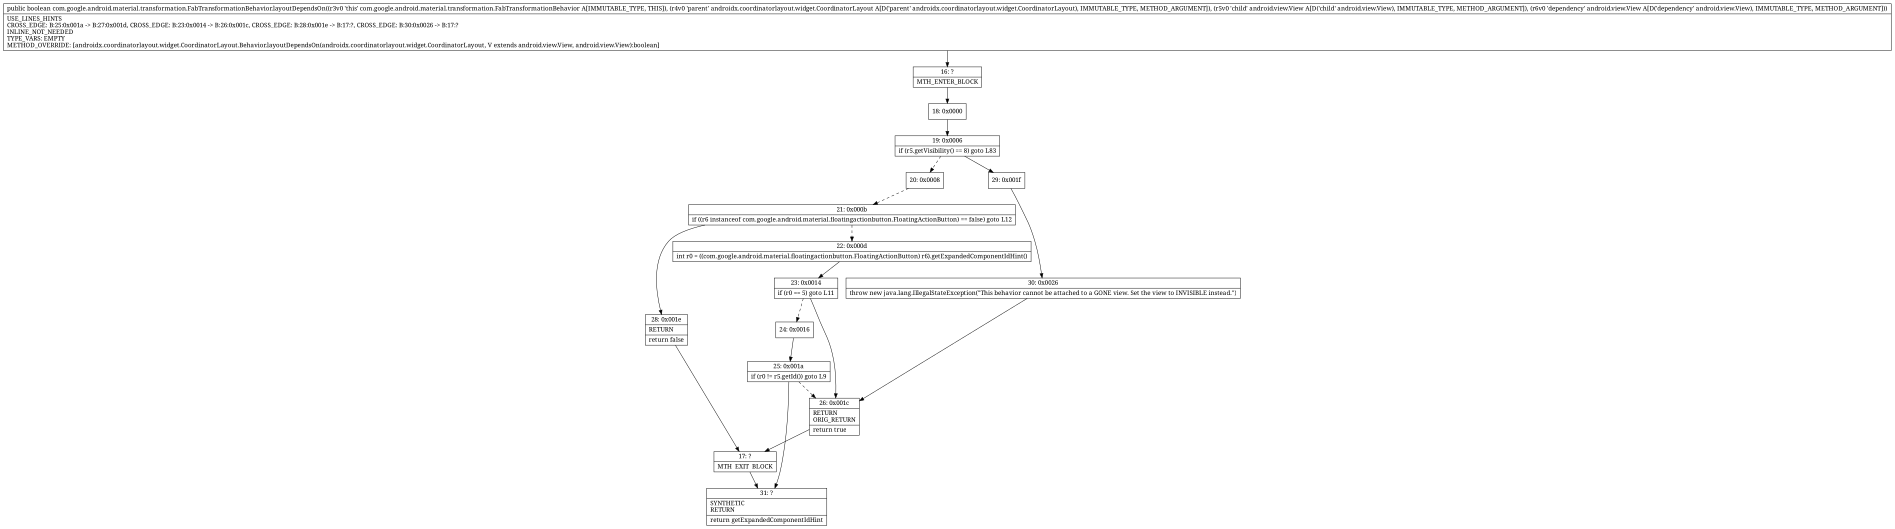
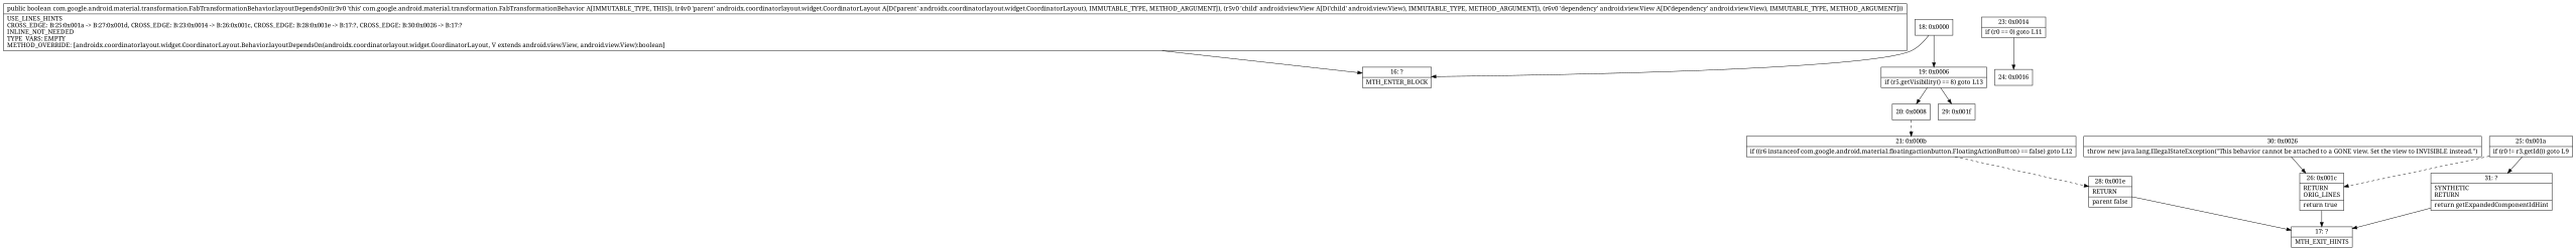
  digraph {
    fontname="Noto Serif"
    node [fontname="Noto Serif" shape=record]
    edge [fontname="Noto Serif"]
    n1 [label="{16\:\ ?|MTH_ENTER_BLOCK\l}"]
    n2 [label="{18\:\ 0x0000}"]
-   n3 [label="{19\:\ 0x0006|if (r5.getVisibility() == 8) goto L83\l}"]
+   n3 [label="{19\:\ 0x0006|if (r5.getVisibility() == 8) goto L13\l}"]
    n4 [label="{20\:\ 0x0008}"]
    n5 [label="{29\:\ 0x001f}"]
    n6 [label="{21\:\ 0x000b|if ((r6 instanceof com.google.android.material.floatingactionbutton.FloatingActionButton) == false) goto L12\l}"]
    n7 [label="{30\:\ 0x0026|throw new java.lang.IllegalStateException(\"This behavior cannot be attached to a GONE view. Set the view to INVISIBLE instead.\")\l}"]
-   n8 [label="{22\:\ 0x000d|int r0 = ((com.google.android.material.floatingactionbutton.FloatingActionButton) r6).getExpandedComponentIdHint()\l}"]
-   n9 [label="{28\:\ 0x001e|RETURN\l|return false\l}"]
-   n10 [label="{23\:\ 0x0014|if (r0 == 5) goto L11\l}"]
-   n11 [label="{17\:\ ?|MTH_EXIT_BLOCK\l}"]
+   n9 [label="{28\:\ 0x001e|RETURN\l|parent false\l}"]
+   n10 [label="{23\:\ 0x0014|if (r0 == 0) goto L11\l}"]
+   n11 [label="{17\:\ ?|MTH_EXIT_HINTS\l}"]
    n12 [label="{24\:\ 0x0016}"]
-   n13 [label="{26\:\ 0x001c|RETURN\lORIG_RETURN\l|return true\l}"]
-   n14 [label="{25\:\ 0x001a|if (r0 != r5.getId()) goto L9\l}"]
+   n13 [label="{26\:\ 0x001c|RETURN\lORIG_LINES\l|return true\l}"]
+   n14 [label="{25\:\ 0x001a|if (r0 != r3.getId()) goto L9\l}"]
    n15 [label="{31\:\ ?|SYNTHETIC\lRETURN\l|return getExpandedComponentIdHint\l}"]
    n16 [label="{public boolean com.google.android.material.transformation.FabTransformationBehavior.layoutDependsOn((r3v0 'this' com.google.android.material.transformation.FabTransformationBehavior A[IMMUTABLE_TYPE, THIS]), (r4v0 'parent' androidx.coordinatorlayout.widget.CoordinatorLayout A[D('parent' androidx.coordinatorlayout.widget.CoordinatorLayout), IMMUTABLE_TYPE, METHOD_ARGUMENT]), (r5v0 'child' android.view.View A[D('child' android.view.View), IMMUTABLE_TYPE, METHOD_ARGUMENT]), (r6v0 'dependency' android.view.View A[D('dependency' android.view.View), IMMUTABLE_TYPE, METHOD_ARGUMENT]))  | USE_LINES_HINTS\lCROSS_EDGE: B:25:0x001a \-\> B:27:0x001d, CROSS_EDGE: B:23:0x0014 \-\> B:26:0x001c, CROSS_EDGE: B:28:0x001e \-\> B:17:?, CROSS_EDGE: B:30:0x0026 \-\> B:17:?\lINLINE_NOT_NEEDED\lTYPE_VARS: EMPTY\lMETHOD_OVERRIDE: [androidx.coordinatorlayout.widget.CoordinatorLayout.Behavior.layoutDependsOn(androidx.coordinatorlayout.widget.CoordinatorLayout, V extends android.view.View, android.view.View):boolean]\l}"]
-   n1 -> n2
+   n2 -> n1
    n2 -> n3
-   n3 -> n4 [style=dashed]
+   n3 -> n4 [style=solid]
    n3 -> n5
    n4 -> n6 [style=dashed]
-   n5 -> n7
-   n6 -> n8 [style=dashed]
-   n6 -> n9
+   n6 -> n9 [style=dashed]
    n7 -> n13
-   n8 -> n10
    n9 -> n11
-   n10 -> n12 [style=dashed]
-   n10 -> n13
-   n12 -> n14
+   n10 -> n12 [style=solid]
    n13 -> n11
    n14 -> n13 [style=dashed]
    n14 -> n15
-   n11 -> n15
+   n15 -> n11
    n16 -> n1
  }
